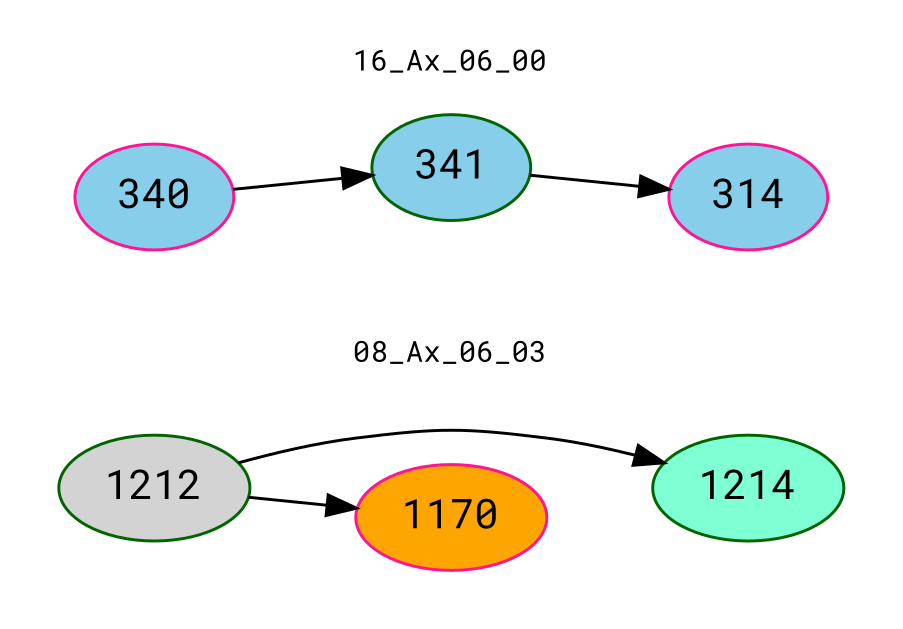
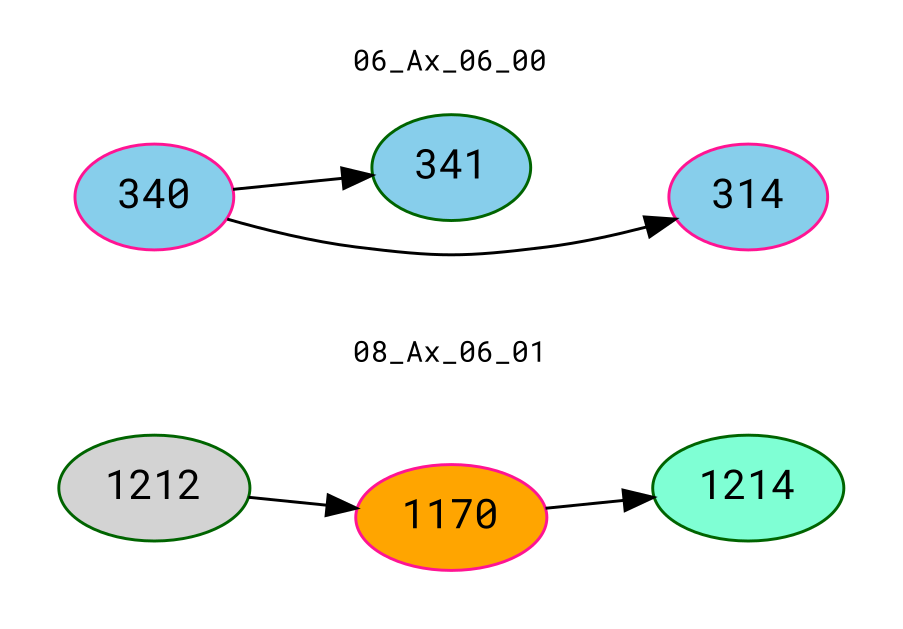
  digraph {
    fontname="Roboto Mono"
    rankdir=LR
    node [color=darkgreen fillcolor=skyblue fontname="Roboto Mono" style=filled]
    edge [color=black fontname="Roboto Mono"]
    n1 [fillcolor=lightgrey label=1212]
    n2 [color=deeppink fillcolor=orange label=1170]
    n3 [fillcolor=aquamarine label=1214]
    n4 [color=deeppink label=340]
    n5 [color=deeppink label=314]
    n6 [label=341]
    subgraph cluster_1 {
      color=white
      fontsize=10
-     label="08_Ax_06_03"
+     label="08_Ax_06_01"
      n1
      n2
      n3
    }
    subgraph cluster_2 {
      color=white
      fontsize=10
-     label="16_Ax_06_00"
+     label="06_Ax_06_00"
      n4
      n5
      n6
    }
    n1 -> n2
-   n1 -> n3
-   n6 -> n5
+   n2 -> n3
+   n4 -> n5
    n4 -> n6
  }
